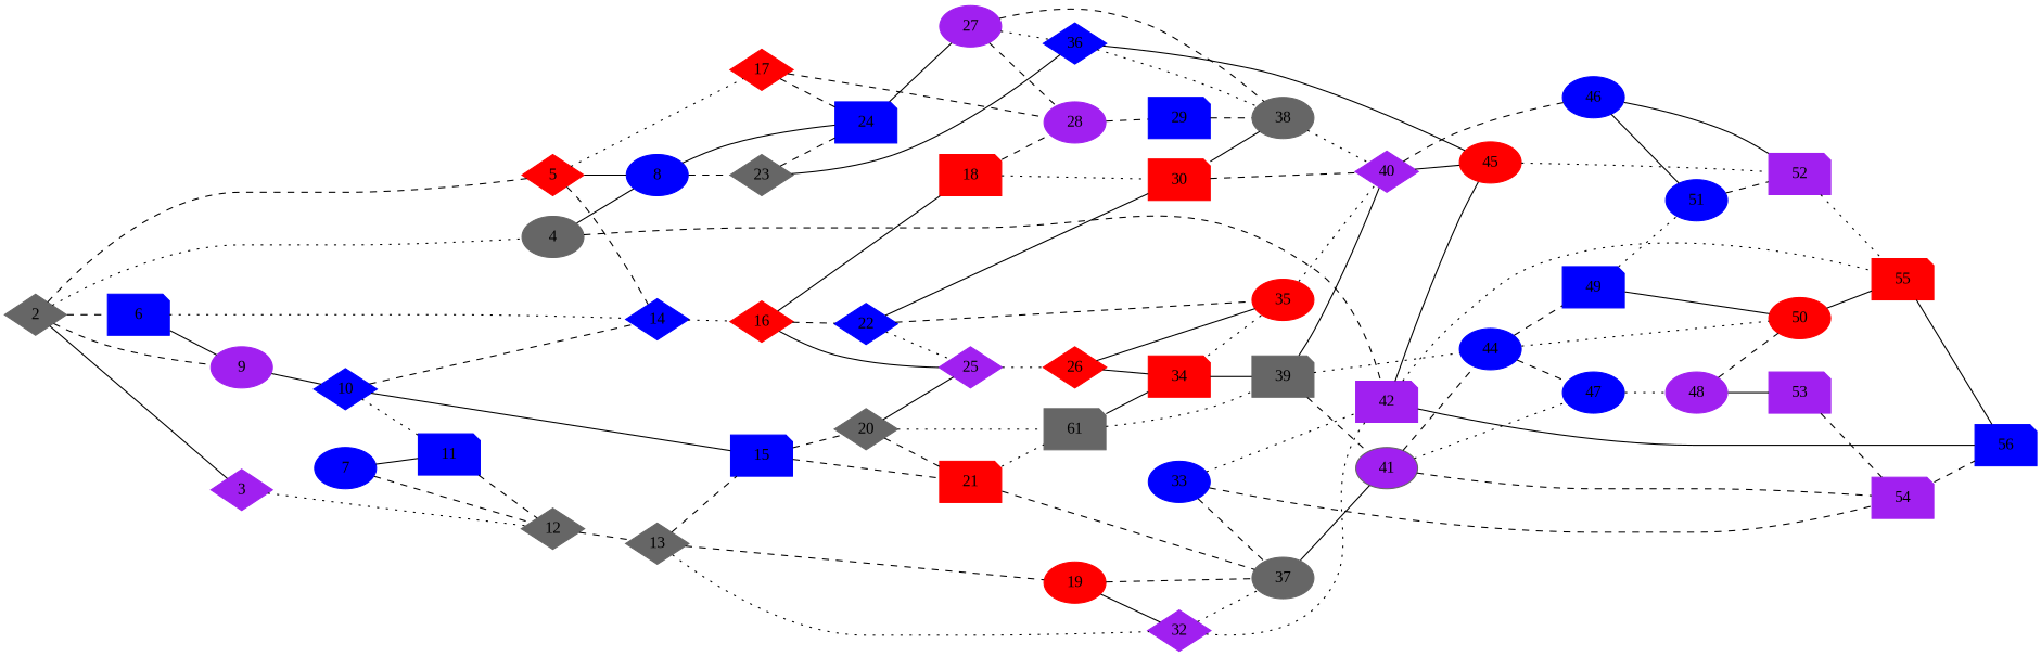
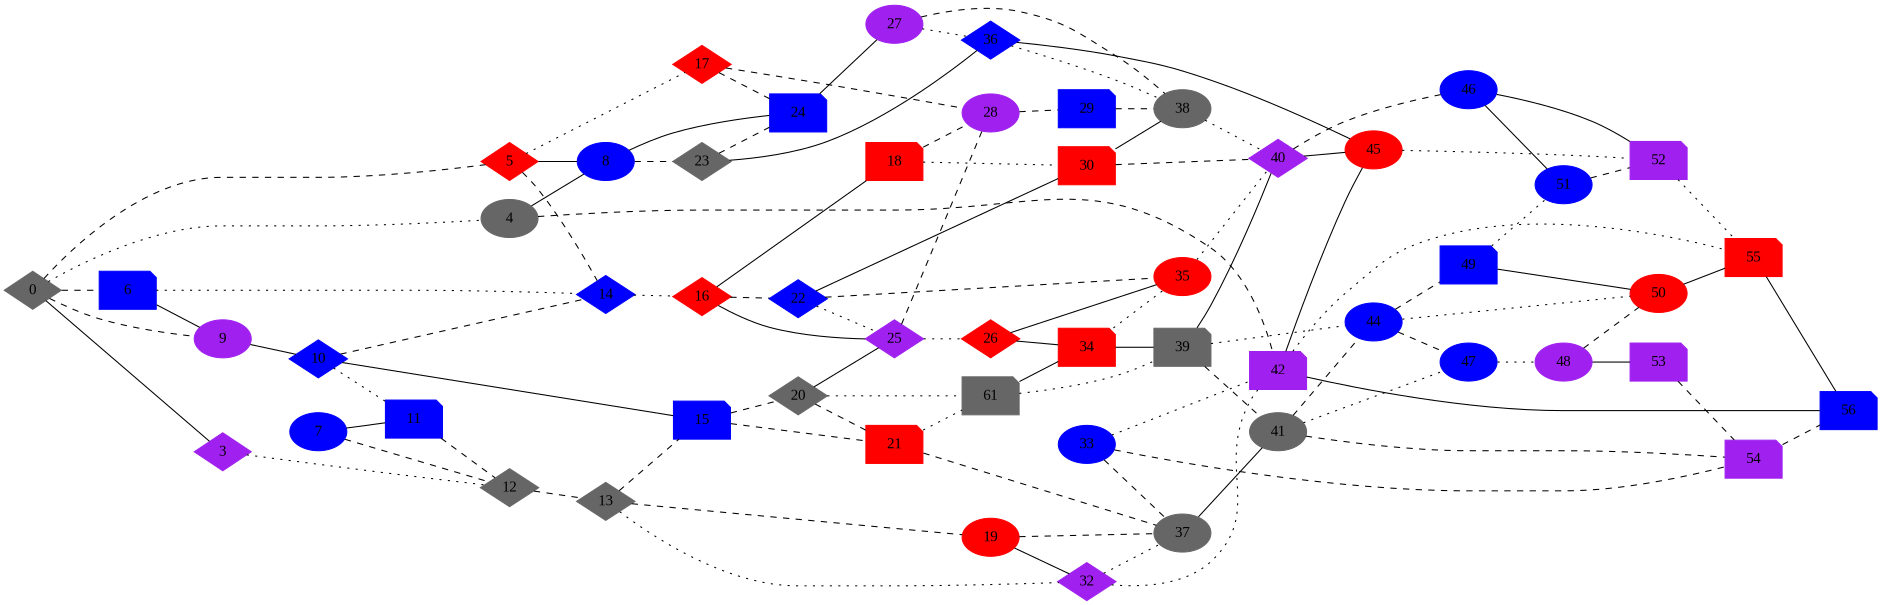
  graph {
    fontname="Liberation Serif"
    rankdir=LR
    node [color=blue fontname="Liberation Serif" shape=ellipse style=filled]
    edge [fontname="Liberation Serif" style=dashed weight=1.0]
    12 [color=gray40 shape=diamond]
    7
    11 [shape=note]
    9 [color=purple]
    10 [shape=diamond]
-   2 [color=gray40 shape=diamond]
+   2 [color=gray40 shape=diamond label=0]
    3 [color=purple shape=diamond]
    4 [color=gray40]
    5 [color=red shape=diamond]
    6 [shape=note]
    42 [color=purple shape=note]
    8
    14 [shape=diamond]
    17 [color=red shape=diamond]
    13 [color=gray40 shape=diamond]
    45 [color=red]
    55 [color=red shape=note]
    56 [shape=note]
    23 [color=gray40 shape=diamond]
    24 [shape=note]
    16 [color=red shape=diamond]
    28 [color=purple]
    36 [shape=diamond]
    27 [color=purple]
    15 [shape=note]
    20 [color=gray40 shape=diamond]
    21 [color=red shape=note]
    19 [color=red]
    32 [color=purple shape=diamond]
    37 [color=gray40]
    18 [color=red shape=note]
    22 [shape=diamond]
    25 [color=purple shape=diamond]
    n34 [color=gray40 label=61 shape=note]
    30 [color=red shape=note]
    35 [color=red]
    26 [color=red shape=diamond]
    29 [shape=note]
    38 [color=gray40]
    40 [color=purple shape=diamond]
-   41 [color=gray40 fillcolor=purple]
+   41 [color=gray40]
    34 [color=red shape=note]
    39 [color=gray40 shape=note]
    46
    44
    33
    54 [color=purple shape=note]
    52 [color=purple shape=note]
    47
    49 [shape=note]
    50 [color=red]
    51
    48 [color=purple]
    53 [color=purple shape=note]
    12 -- 13
    7 -- 12
    7 -- 11 [style=solid]
    11 -- 12
    9 -- 10 [style=solid]
    10 -- 11 [style=dotted]
    10 -- 14
    10 -- 15 [style=solid]
    2 -- 9
    2 -- 3 [style=solid]
    2 -- 4 [style=dotted]
    2 -- 5
    2 -- 6
    3 -- 12 [style=dotted]
    4 -- 42
    4 -- 8 [style=solid]
    5 -- 8 [style=solid]
    5 -- 14
    5 -- 17 [style=dotted]
    6 -- 9 [style=solid]
    6 -- 14 [style=dotted]
    42 -- 45 [style=solid]
    42 -- 55 [style=dotted]
    42 -- 56 [style=solid]
    8 -- 23
    8 -- 24 [style=solid]
    14 -- 16 [style=dotted]
    17 -- 24
    17 -- 28
    13 -- 15
    13 -- 19
    13 -- 32 [style=dotted]
    45 -- 52 [style=dotted]
    55 -- 56 [style=solid]
    23 -- 24
    23 -- 36 [style=solid]
    24 -- 27 [style=solid]
    16 -- 18 [style=solid]
    16 -- 22
    16 -- 25 [style=solid]
    28 -- 29
    36 -- 45 [style=solid]
    36 -- 38 [style=dotted]
-   27 -- 28
+   25 -- 28
    27 -- 36 [style=dotted]
    27 -- 38
    15 -- 20
    15 -- 21
    20 -- 21
    20 -- 25 [style=solid]
    20 -- n34 [style=dotted]
    21 -- 37
    21 -- n34 [style=dotted]
    19 -- 32 [style=solid]
    19 -- 37
    32 -- 42 [style=dotted]
    32 -- 37 [style=dotted]
    37 -- 41 [style=solid weight=2.0]
    18 -- 28
    18 -- 30 [style=dotted]
    22 -- 25 [style=dotted]
    22 -- 30 [style=solid]
    22 -- 35
    25 -- 26 [style=dotted]
    n34 -- 34 [style=solid]
    n34 -- 39 [style=dotted]
    30 -- 38 [style=solid]
    30 -- 40
    35 -- 40 [style=dotted]
    26 -- 35 [style=solid]
    26 -- 34 [style=solid]
    29 -- 38 [weight=2.0]
    38 -- 40 [style=dotted]
    40 -- 45 [style=solid]
    40 -- 46
    41 -- 44
    41 -- 54
    41 -- 47 [style=dotted]
    34 -- 35 [style=dotted]
    34 -- 39 [style=solid]
    39 -- 40 [style=solid]
    39 -- 41
    39 -- 44 [style=dotted]
    46 -- 52 [style=solid]
    46 -- 51 [style=solid]
    44 -- 47
    44 -- 49
    44 -- 50 [style=dotted]
    33 -- 42 [style=dotted]
    33 -- 37
    33 -- 54
    54 -- 56
    52 -- 55 [style=dotted]
    47 -- 48 [style=dotted]
    49 -- 50 [style=solid]
    49 -- 51 [style=dotted]
    50 -- 55 [style=solid]
    51 -- 52
    48 -- 50
    48 -- 53 [style=solid weight=2.0]
    53 -- 54
  }
